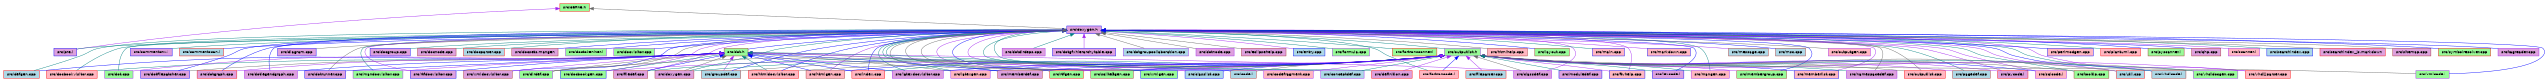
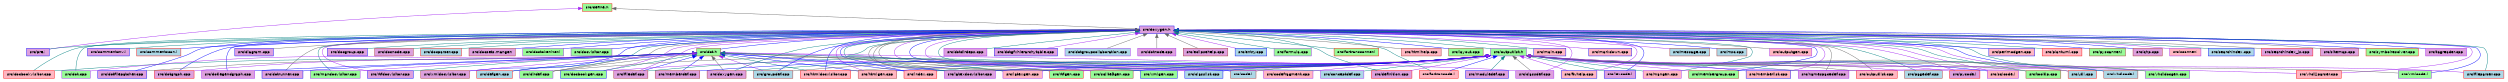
  digraph {
    node [color=purple fillcolor=plum fontname=Helvetica fontsize=10 shape=box style=filled]
    edge [color=teal dir=back fontname=Helvetica fontsize=10 labelfontname=Helvetica labelfontsize=10 style=solid]
    n1 [color=red fillcolor=palegreen fontcolor=black height=0.2 label="src/define.h" width=0.4]
    n2 [color=blue height=0.2 label="src/doxygen.h" width=0.4]
    n3 [color=blue height=0.2 label="src/pre.l" width=0.4]
    n4 [height=0.2 label="src/classdef.cpp" width=0.4]
    n5 [color=blue fillcolor=lightblue height=0.2 label="src/classlist.cpp" width=0.4]
    n6 [color=brown fillcolor=lightblue height=0.2 label="src/code.l" width=0.4]
    n7 [fillcolor=lightpink height=0.2 label="src/codefragment.cpp" width=0.4]
    n8 [color=blue height=0.2 label="src/commentcnv.l" width=0.4]
    n9 [color=red fillcolor=lightblue height=0.2 label="src/commentscan.l" width=0.4]
    n10 [fillcolor=lightblue height=0.2 label="src/conceptdef.cpp" width=0.4]
    n11 [color=red fillcolor=lightblue height=0.2 label="src/defgen.cpp" width=0.4]
    n12 [color=red height=0.2 label="src/definition.cpp" width=0.4]
    n13 [color=blue height=0.2 label="src/diagram.cpp" width=0.4]
    n14 [fillcolor=palegreen height=0.2 label="src/dirdef.cpp" width=0.4]
    n15 [color=blue fillcolor=palegreen height=0.2 label="src/docbookgen.cpp" width=0.4]
    n16 [color=red fillcolor=lightpink height=0.2 label="src/docbookvisitor.cpp" width=0.4]
    n17 [color=blue height=0.2 label="src/docgroup.cpp" width=0.4]
    n18 [color=brown height=0.2 label="src/docnode.cpp" width=0.4]
    n19 [color=red fillcolor=lightblue height=0.2 label="src/docparser.cpp" width=0.4]
    n20 [color=brown height=0.2 label="src/docsets.mangen" width=0.4]
    n21 [fillcolor=palegreen height=0.2 label="src/doctokenizer.l" width=0.4]
    n22 [fillcolor=palegreen height=0.2 label="src/docvisitor.cpp" width=0.4]
    n23 [fillcolor=palegreen height=0.2 label="src/dot.cpp" width=0.4]
    n24 [color=brown fillcolor=palegreen height=0.2 label="src/dot.h" width=0.4]
    n25 [color=blue height=0.2 label="src/dotfilepatcher.cpp" width=0.4]
    n26 [color=red height=0.2 label="src/dotgraph.cpp" width=0.4]
    n27 [height=0.2 label="src/dotlegendgraph.cpp" width=0.4]
    n28 [color=blue height=0.2 label="src/dotrunner.cpp" width=0.4]
    n29 [color=brown height=0.2 label="src/doxygen.cpp" width=0.4]
    n30 [color=brown height=0.2 label="src/filedef.cpp" width=0.4]
    n31 [color=brown fillcolor=lightblue height=0.2 label="src/groupdef.cpp" width=0.4]
    n32 [color=red fillcolor=lightpink height=0.2 label="src/htmldocvisitor.cpp" width=0.4]
    n33 [color=brown fillcolor=lightpink height=0.2 label="src/htmlgen.cpp" width=0.4]
    n34 [color=red fillcolor=lightpink height=0.2 label="src/index.cpp" width=0.4]
    n35 [height=0.2 label="src/latexdocvisitor.cpp" width=0.4]
    n36 [fillcolor=lightpink height=0.2 label="src/latexgen.cpp" width=0.4]
    n37 [fillcolor=palegreen height=0.2 label="src/mandocvisitor.cpp" width=0.4]
    n38 [color=brown height=0.2 label="src/memberdef.cpp" width=0.4]
    n39 [color=blue height=0.2 label="src/rtfdocvisitor.cpp" width=0.4]
    n40 [color=red fillcolor=palegreen height=0.2 label="src/rtfgen.cpp" width=0.4]
    n41 [color=brown fillcolor=palegreen height=0.2 label="src/sqlite3gen.cpp" width=0.4]
    n42 [color=brown height=0.2 label="src/xmldocvisitor.cpp" width=0.4]
    n43 [color=blue fillcolor=palegreen height=0.2 label="src/xmlgen.cpp" width=0.4]
    n44 [height=0.2 label="src/dotdirdeps.cpp" width=0.4]
    n45 [color=blue height=0.2 label="src/dotgfxhierarchytable.cpp" width=0.4]
    n46 [fillcolor=lightblue height=0.2 label="src/dotgroupcollaboration.cpp" width=0.4]
    n47 [height=0.2 label="src/dotnode.cpp" width=0.4]
    n48 [color=brown height=0.2 label="src/eclipsehelp.cpp" width=0.4]
    n49 [color=blue fillcolor=lightblue height=0.2 label="src/entry.cpp" width=0.4]
    n50 [fillcolor=palegreen height=0.2 label="src/formula.cpp" width=0.4]
    n51 [color=red fillcolor=lightpink height=0.2 label="src/fortrancode.l" width=0.4]
    n52 [color=red fillcolor=palegreen height=0.2 label="src/fortranscanner.l" width=0.4]
    n53 [color=blue fillcolor=lightpink height=0.2 label="src/ftvhelp.cpp" width=0.4]
    n54 [color=brown fillcolor=lightpink height=0.2 label="src/htmlhelp.cpp" width=0.4]
    n55 [color=brown fillcolor=palegreen height=0.2 label="src/layout.cpp" width=0.4]
    n56 [color=blue height=0.2 label="src/lexcode.l" width=0.4]
    n57 [color=blue fillcolor=lightpink height=0.2 label="src/main.cpp" width=0.4]
    n58 [fillcolor=lightpink height=0.2 label="src/mangen.cpp" width=0.4]
    n59 [color=blue fillcolor=lightpink height=0.2 label="src/markdown.cpp" width=0.4]
    n60 [color=brown fillcolor=palegreen height=0.2 label="src/membergroup.cpp" width=0.4]
    n61 [color=blue fillcolor=lightpink height=0.2 label="src/memberlist.cpp" width=0.4]
    n62 [color=brown fillcolor=lightblue height=0.2 label="src/message.cpp" width=0.4]
    n63 [color=brown fillcolor=lightblue height=0.2 label="src/msc.cpp" width=0.4]
    n64 [height=0.2 label="src/namespacedef.cpp" width=0.4]
    n65 [fillcolor=lightpink height=0.2 label="src/outputgen.cpp" width=0.4]
    n66 [color=red fillcolor=lightpink height=0.2 label="src/outputlist.cpp" width=0.4]
    n67 [fillcolor=palegreen height=0.2 label="src/outputlist.h" width=0.4]
    n68 [color=brown fillcolor=lightblue height=0.2 label="src/pagedef.cpp" width=0.4]
    n69 [color=red height=0.2 label="src/pycode.l" width=0.4]
    n70 [fillcolor=lightpink height=0.2 label="src/sqlcode.l" width=0.4]
    n71 [color=brown fillcolor=palegreen height=0.2 label="src/tooltip.cpp" width=0.4]
    n72 [color=red fillcolor=lightblue height=0.2 label="src/util.cpp" width=0.4]
    n73 [color=brown fillcolor=lightblue height=0.2 label="src/vhdlcode.l" width=0.4]
    n74 [fillcolor=palegreen height=0.2 label="src/vhdldocgen.cpp" width=0.4]
    n75 [color=red fillcolor=lightpink height=0.2 label="src/vhdljjparser.cpp" width=0.4]
    n76 [fillcolor=palegreen height=0.2 label="src/xmlcode.l" width=0.4]
    n77 [color=blue fillcolor=lightpink height=0.2 label="src/perlmodgen.cpp" width=0.4]
    n78 [color=red fillcolor=lightpink height=0.2 label="src/plantuml.cpp" width=0.4]
    n79 [color=brown fillcolor=palegreen height=0.2 label="src/pyscanner.l" width=0.4]
    n80 [color=brown height=0.2 label="src/qhp.cpp" width=0.4]
    n81 [fillcolor=lightpink height=0.2 label="src/scanner.l" width=0.4]
    n82 [color=blue fillcolor=lightblue height=0.2 label="src/searchindex.cpp" width=0.4]
-   n83 [color=red height=0.2 label="src/searchindex_js.markdown" width=0.4]
+   n83 [color=red height=0.2 label="src/searchindex_js.cpp" width=0.4]
    n84 [color=brown height=0.2 label="src/sitemap.cpp" width=0.4]
    n85 [color=red fillcolor=palegreen height=0.2 label="src/symbolresolver.cpp" width=0.4]
    n86 [height=0.2 label="src/tagreader.cpp" width=0.4]
    n87 [color=red fillcolor=lightblue height=0.2 label="src/fileparser.cpp" width=0.4]
    n88 [color=blue height=0.2 label="src/moduledef.cpp" width=0.4]
    n1 -> n2 [color=gray40]
    n1 -> n3 [color=purple]
    n2 -> n3
    n2 -> n4 [color=purple]
    n2 -> n5 [color=purple]
    n2 -> n6 [color=blue]
    n2 -> n7 [color=purple]
    n2 -> n8
    n2 -> n9 [color=blue]
    n2 -> n10
    n2 -> n11
    n2 -> n12
    n2 -> n13 [color=gray40]
    n2 -> n14 [color=gray40]
    n2 -> n15 [color=purple]
    n2 -> n16
    n2 -> n17
    n2 -> n18
    n2 -> n19
    n2 -> n20 [color=blue]
    n2 -> n21 [color=blue]
    n2 -> n22 [color=blue]
    n2 -> n23
    n2 -> n24 [color=blue]
    n2 -> n25 [color=blue]
    n2 -> n26 [color=blue]
    n2 -> n27 [color=blue]
    n2 -> n28 [color=gray40]
    n2 -> n29
    n2 -> n30 [color=purple]
    n2 -> n31 [color=blue]
    n2 -> n32 [color=blue]
    n2 -> n33 [color=purple]
    n2 -> n34 [color=blue]
    n2 -> n35
    n2 -> n36
    n2 -> n37
-   n2 -> n38
+   n2 -> n87
    n2 -> n39 [color=purple]
    n2 -> n40 [color=gray40]
    n2 -> n41 [color=gray40]
    n2 -> n42 [color=blue]
    n2 -> n43 [color=gray40]
    n2 -> n44
    n2 -> n45 [color=purple]
    n2 -> n46 [color=gray40]
    n2 -> n47 [color=gray40]
    n2 -> n48 [color=gray40]
    n2 -> n49 [color=purple]
    n2 -> n50
    n2 -> n51
    n2 -> n52
    n2 -> n53 [color=purple]
    n2 -> n54 [color=gray40]
    n2 -> n55 [color=blue]
    n2 -> n56 [color=blue]
    n2 -> n57
    n2 -> n58
    n2 -> n59 [color=purple]
    n2 -> n60 [color=blue]
    n2 -> n61 [color=purple]
    n2 -> n62 [color=purple]
    n2 -> n63 [color=blue]
    n2 -> n64 [color=gray40]
    n2 -> n65 [color=gray40]
    n2 -> n66 [color=gray40]
    n2 -> n67
    n2 -> n68
    n2 -> n69 [color=purple]
    n2 -> n70 [color=purple]
    n2 -> n71
    n2 -> n72 [color=purple]
    n2 -> n73 [color=blue]
    n2 -> n74
    n2 -> n75 [color=purple]
    n2 -> n76 [color=blue]
    n2 -> n77 [color=blue]
    n2 -> n78
    n2 -> n79 [color=blue]
    n2 -> n80 [color=blue]
    n2 -> n81 [color=purple]
    n2 -> n82
    n2 -> n83 [color=gray40]
    n2 -> n84 [color=gray40]
    n2 -> n85 [color=blue]
    n2 -> n86 [color=blue]
    n24 -> n4 [color=purple]
    n24 -> n11 [color=blue]
    n24 -> n14 [color=gray40]
    n24 -> n15
    n24 -> n16
    n24 -> n23 [color=purple]
    n24 -> n25 [color=gray40]
    n24 -> n26 [color=purple]
    n24 -> n27 [color=blue]
    n24 -> n28 [color=blue]
    n24 -> n29 [color=gray40]
    n24 -> n30 [color=blue]
    n24 -> n31 [color=purple]
    n24 -> n32
    n24 -> n33 [color=blue]
    n24 -> n34 [color=blue]
    n24 -> n35 [color=blue]
    n24 -> n36 [color=gray40]
    n24 -> n37 [color=purple]
    n24 -> n38 [color=blue]
-   n24 -> n39 [color=blue]
+   n24 -> n39
    n24 -> n40 [color=gray40]
    n24 -> n41 [color=purple]
    n24 -> n42 [color=purple]
    n24 -> n43
    n67 -> n4 [color=gray40]
    n67 -> n5 [color=blue]
    n67 -> n6 [color=gray40]
    n67 -> n7 [color=purple]
    n67 -> n10
    n67 -> n12 [color=purple]
    n67 -> n14 [color=gray40]
    n67 -> n15 [color=purple]
    n67 -> n29
    n67 -> n30
    n67 -> n31 [color=gray40]
    n67 -> n32 [color=gray40]
    n67 -> n33 [color=blue]
    n67 -> n34
    n67 -> n35 [color=blue]
    n67 -> n36 [color=blue]
    n67 -> n38 [color=blue]
    n67 -> n40 [color=purple]
    n67 -> n41 [color=blue]
    n67 -> n43 [color=purple]
    n67 -> n51 [color=blue]
    n67 -> n53 [color=purple]
    n67 -> n56
    n67 -> n58
    n67 -> n60 [color=purple]
    n67 -> n61 [color=blue]
    n67 -> n64
    n67 -> n66 [color=gray40]
    n67 -> n68 [color=purple]
    n67 -> n69 [color=purple]
    n67 -> n70 [color=blue]
    n67 -> n71 [color=gray40]
    n67 -> n72 [color=gray40]
    n67 -> n73
    n67 -> n74 [color=gray40]
    n67 -> n75 [color=purple]
    n67 -> n76 [color=gray40]
    n67 -> n87 [color=purple]
    n67 -> n88
  }
